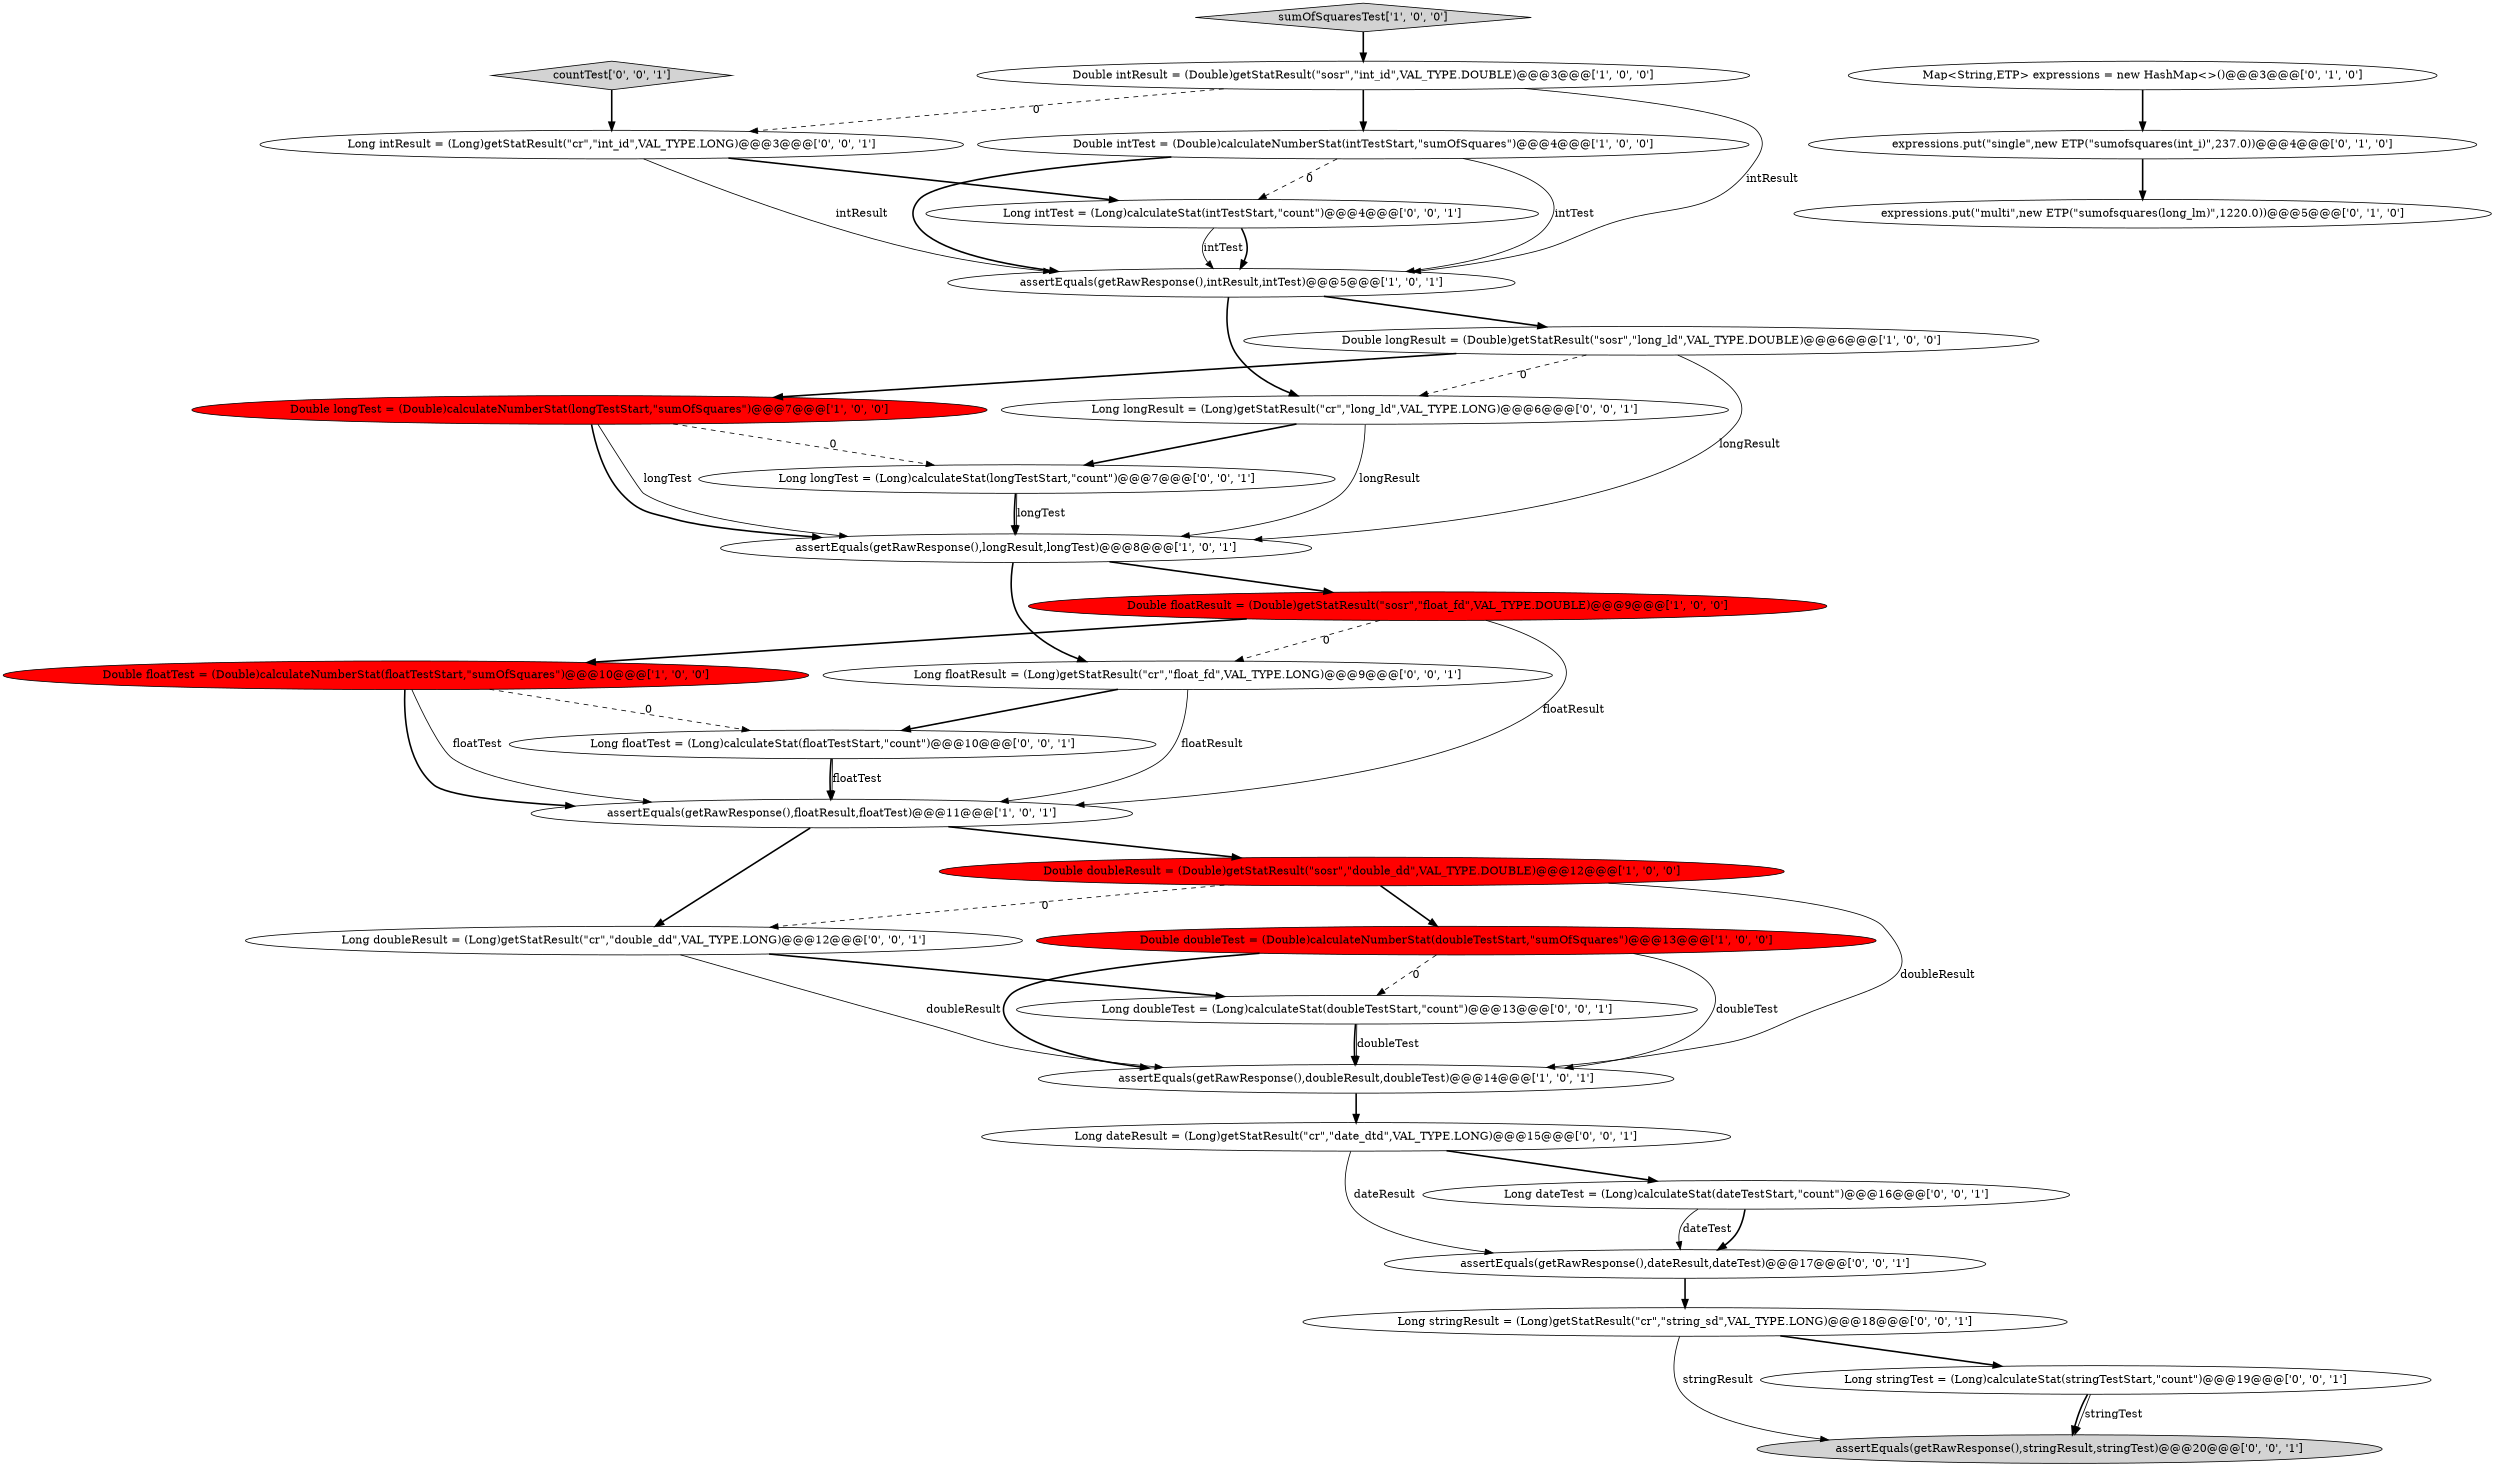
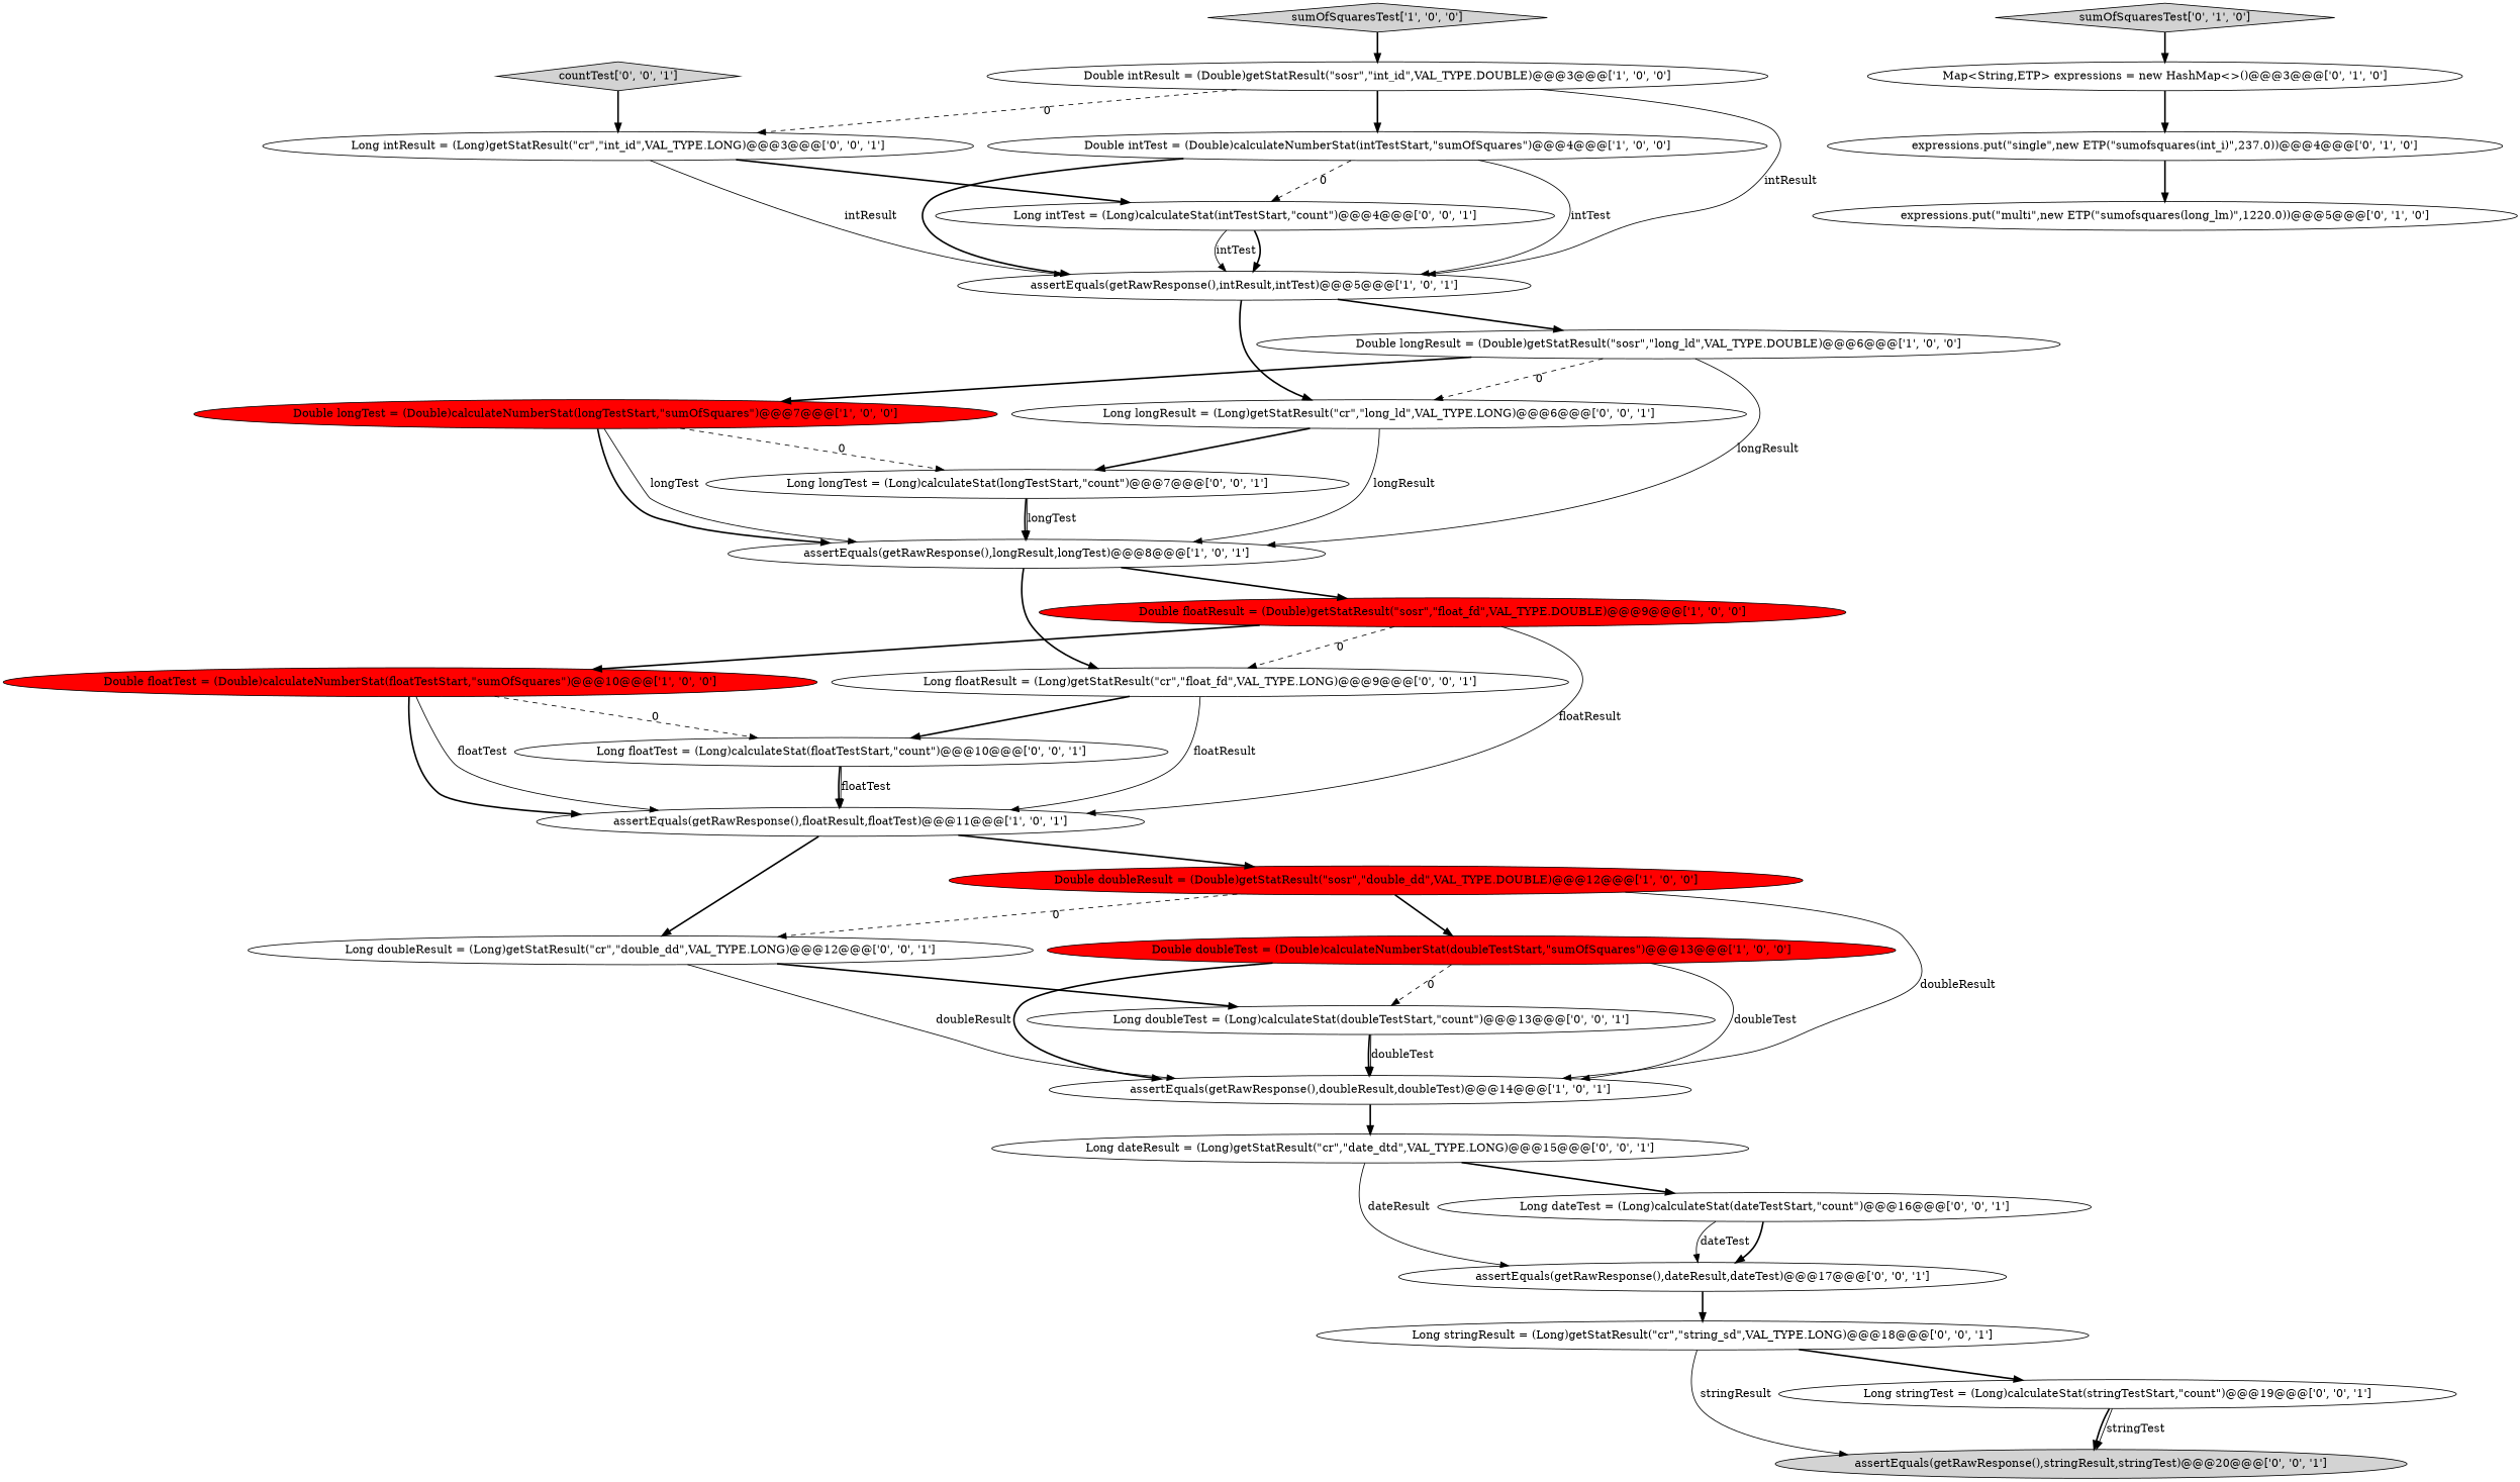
  digraph {
    node [fillcolor=white shape=ellipse style=filled]
    edge [style=bold]
    n1 [label="Double intTest = (Double)calculateNumberStat(intTestStart,\"sumOfSquares\")@@@4@@@['1', '0', '0']"]
    n2 [label="assertEquals(getRawResponse(),intResult,intTest)@@@5@@@['1', '0', '1']"]
    n3 [label="Long intTest = (Long)calculateStat(intTestStart,\"count\")@@@4@@@['0', '0', '1']"]
    n4 [label="Long longResult = (Long)getStatResult(\"cr\",\"long_ld\",VAL_TYPE.LONG)@@@6@@@['0', '0', '1']"]
    n5 [label="Double longResult = (Double)getStatResult(\"sosr\",\"long_ld\",VAL_TYPE.DOUBLE)@@@6@@@['1', '0', '0']"]
    n6 [fillcolor=lightgray label="sumOfSquaresTest['1', '0', '0']" shape=diamond]
    n7 [label="Double intResult = (Double)getStatResult(\"sosr\",\"int_id\",VAL_TYPE.DOUBLE)@@@3@@@['1', '0', '0']"]
    n8 [label="Long intResult = (Long)getStatResult(\"cr\",\"int_id\",VAL_TYPE.LONG)@@@3@@@['0', '0', '1']"]
    n9 [label="assertEquals(getRawResponse(),dateResult,dateTest)@@@17@@@['0', '0', '1']"]
    n10 [label="Long stringResult = (Long)getStatResult(\"cr\",\"string_sd\",VAL_TYPE.LONG)@@@18@@@['0', '0', '1']"]
    n11 [fillcolor=lightgray label="assertEquals(getRawResponse(),stringResult,stringTest)@@@20@@@['0', '0', '1']"]
    n12 [label="Long stringTest = (Long)calculateStat(stringTestStart,\"count\")@@@19@@@['0', '0', '1']"]
    n13 [label="expressions.put(\"single\",new ETP(\"sumofsquares(int_i)\",237.0))@@@4@@@['0', '1', '0']"]
    n14 [label="expressions.put(\"multi\",new ETP(\"sumofsquares(long_lm)\",1220.0))@@@5@@@['0', '1', '0']"]
    n15 [label="Long doubleResult = (Long)getStatResult(\"cr\",\"double_dd\",VAL_TYPE.LONG)@@@12@@@['0', '0', '1']"]
    n16 [label="Long doubleTest = (Long)calculateStat(doubleTestStart,\"count\")@@@13@@@['0', '0', '1']"]
    n17 [label="assertEquals(getRawResponse(),doubleResult,doubleTest)@@@14@@@['1', '0', '1']"]
    n18 [label="Long dateResult = (Long)getStatResult(\"cr\",\"date_dtd\",VAL_TYPE.LONG)@@@15@@@['0', '0', '1']"]
    n19 [label="Long dateTest = (Long)calculateStat(dateTestStart,\"count\")@@@16@@@['0', '0', '1']"]
+   n20 [fillcolor=lightgray label="sumOfSquaresTest['0', '1', '0']" shape=diamond]
    n21 [label="Map<String,ETP> expressions = new HashMap<>()@@@3@@@['0', '1', '0']"]
    n22 [label="assertEquals(getRawResponse(),longResult,longTest)@@@8@@@['1', '0', '1']"]
    n23 [label="Long longTest = (Long)calculateStat(longTestStart,\"count\")@@@7@@@['0', '0', '1']"]
    n24 [fillcolor=red label="Double floatResult = (Double)getStatResult(\"sosr\",\"float_fd\",VAL_TYPE.DOUBLE)@@@9@@@['1', '0', '0']"]
    n25 [label="Long floatResult = (Long)getStatResult(\"cr\",\"float_fd\",VAL_TYPE.LONG)@@@9@@@['0', '0', '1']"]
    n26 [fillcolor=red label="Double longTest = (Double)calculateNumberStat(longTestStart,\"sumOfSquares\")@@@7@@@['1', '0', '0']"]
    n27 [fillcolor=red label="Double doubleResult = (Double)getStatResult(\"sosr\",\"double_dd\",VAL_TYPE.DOUBLE)@@@12@@@['1', '0', '0']"]
    n28 [fillcolor=red label="Double doubleTest = (Double)calculateNumberStat(doubleTestStart,\"sumOfSquares\")@@@13@@@['1', '0', '0']"]
    n29 [fillcolor=red label="Double floatTest = (Double)calculateNumberStat(floatTestStart,\"sumOfSquares\")@@@10@@@['1', '0', '0']"]
    n30 [label="Long floatTest = (Long)calculateStat(floatTestStart,\"count\")@@@10@@@['0', '0', '1']"]
    n31 [label="assertEquals(getRawResponse(),floatResult,floatTest)@@@11@@@['1', '0', '1']"]
    n32 [fillcolor=lightgray label="countTest['0', '0', '1']" shape=diamond]
    n1 -> n2 [label=intTest style=solid]
    n1 -> n2
    n1 -> n3 [label=0 style=dashed]
    n2 -> n4
    n2 -> n5
    n3 -> n2
    n3 -> n2 [label=intTest style=solid]
    n4 -> n22 [label=longResult style=solid]
    n4 -> n23
    n5 -> n4 [label=0 style=dashed]
    n5 -> n22 [label=longResult style=solid]
    n5 -> n26
    n6 -> n7
    n7 -> n1
    n7 -> n2 [label=intResult style=solid]
    n7 -> n8 [label=0 style=dashed]
    n8 -> n2 [label=intResult style=solid]
    n8 -> n3
    n9 -> n10
    n10 -> n11 [label=stringResult style=solid]
    n10 -> n12
    n12 -> n11 [label=stringTest style=solid]
    n12 -> n11
    n13 -> n14
    n15 -> n16
    n15 -> n17 [label=doubleResult style=solid]
    n16 -> n17
    n16 -> n17 [label=doubleTest style=solid]
    n17 -> n18
    n18 -> n9 [label=dateResult style=solid]
    n18 -> n19
    n19 -> n9
    n19 -> n9 [label=dateTest style=solid]
+   n20 -> n21
    n21 -> n13
    n22 -> n24
    n22 -> n25
    n23 -> n22
    n23 -> n22 [label=longTest style=solid]
    n24 -> n25 [label=0 style=dashed]
    n24 -> n29
    n24 -> n31 [label=floatResult style=solid]
    n25 -> n30
    n25 -> n31 [label=floatResult style=solid]
    n26 -> n22 [label=longTest style=solid]
    n26 -> n22
    n26 -> n23 [label=0 style=dashed]
    n27 -> n15 [label=0 style=dashed]
    n27 -> n17 [label=doubleResult style=solid]
    n27 -> n28
    n28 -> n16 [label=0 style=dashed]
    n28 -> n17 [label=doubleTest style=solid]
    n28 -> n17
    n29 -> n30 [label=0 style=dashed]
    n29 -> n31
    n29 -> n31 [label=floatTest style=solid]
    n30 -> n31
    n30 -> n31 [label=floatTest style=solid]
    n31 -> n15
    n31 -> n27
    n32 -> n8
  }
